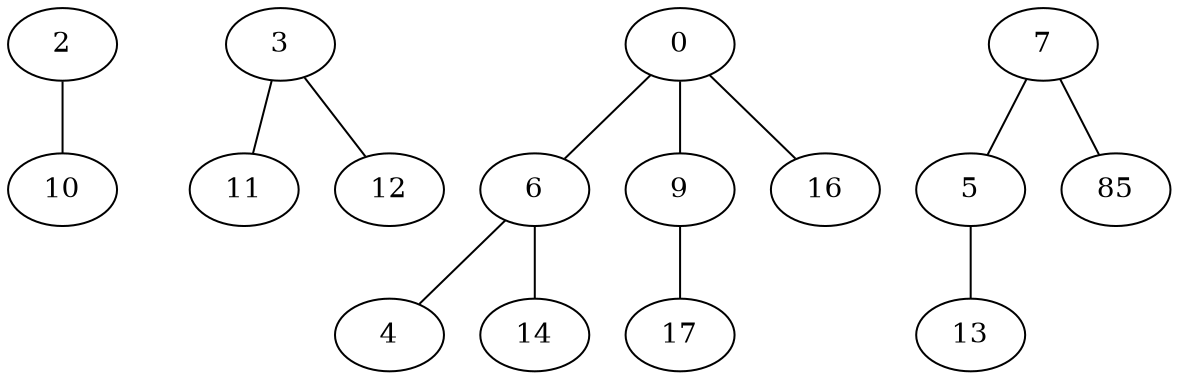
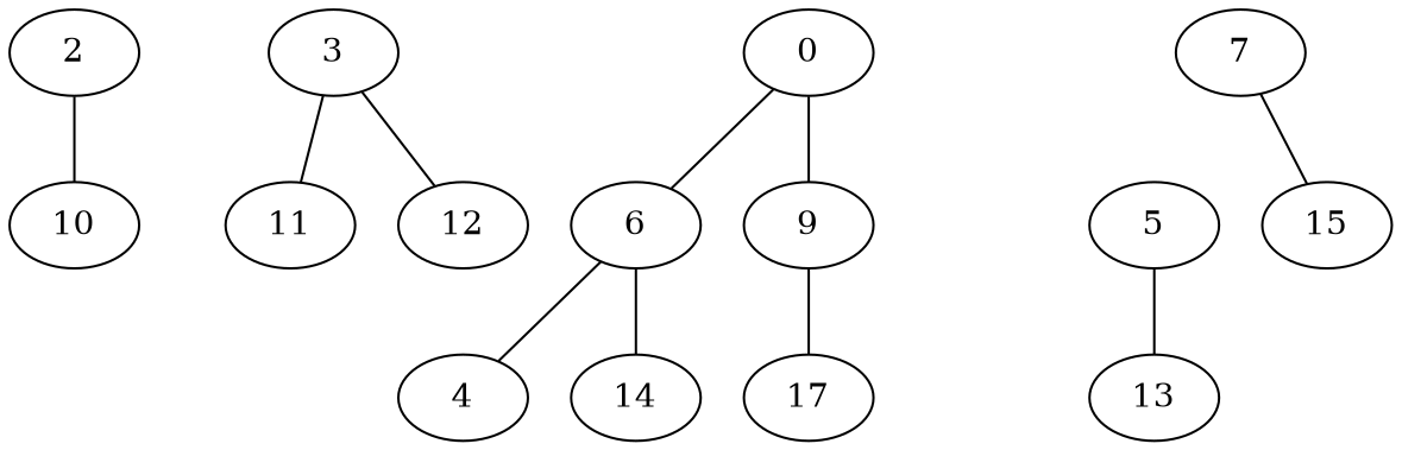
  graph {
    node [chem=H]
    edge [valence=1]
    2 [chem=N]
    10
    3 [chem=N]
    11
    12
    4 [chem=C]
    5 [chem=C]
    13
    6 [chem=C]
    14
    7 [chem=C]
-   15 [label=85]
+   15
    n13 [chem=C label=0]
    9 [chem=C]
-   16
    17
    2 -- 10
    3 -- 11
    3 -- 12
    5 -- 13
    6 -- 4
    6 -- 14
-   7 -- 5
    7 -- 15
    n13 -- 6 [valence=2]
    n13 -- 9
-   n13 -- 16
    9 -- 17
  }
